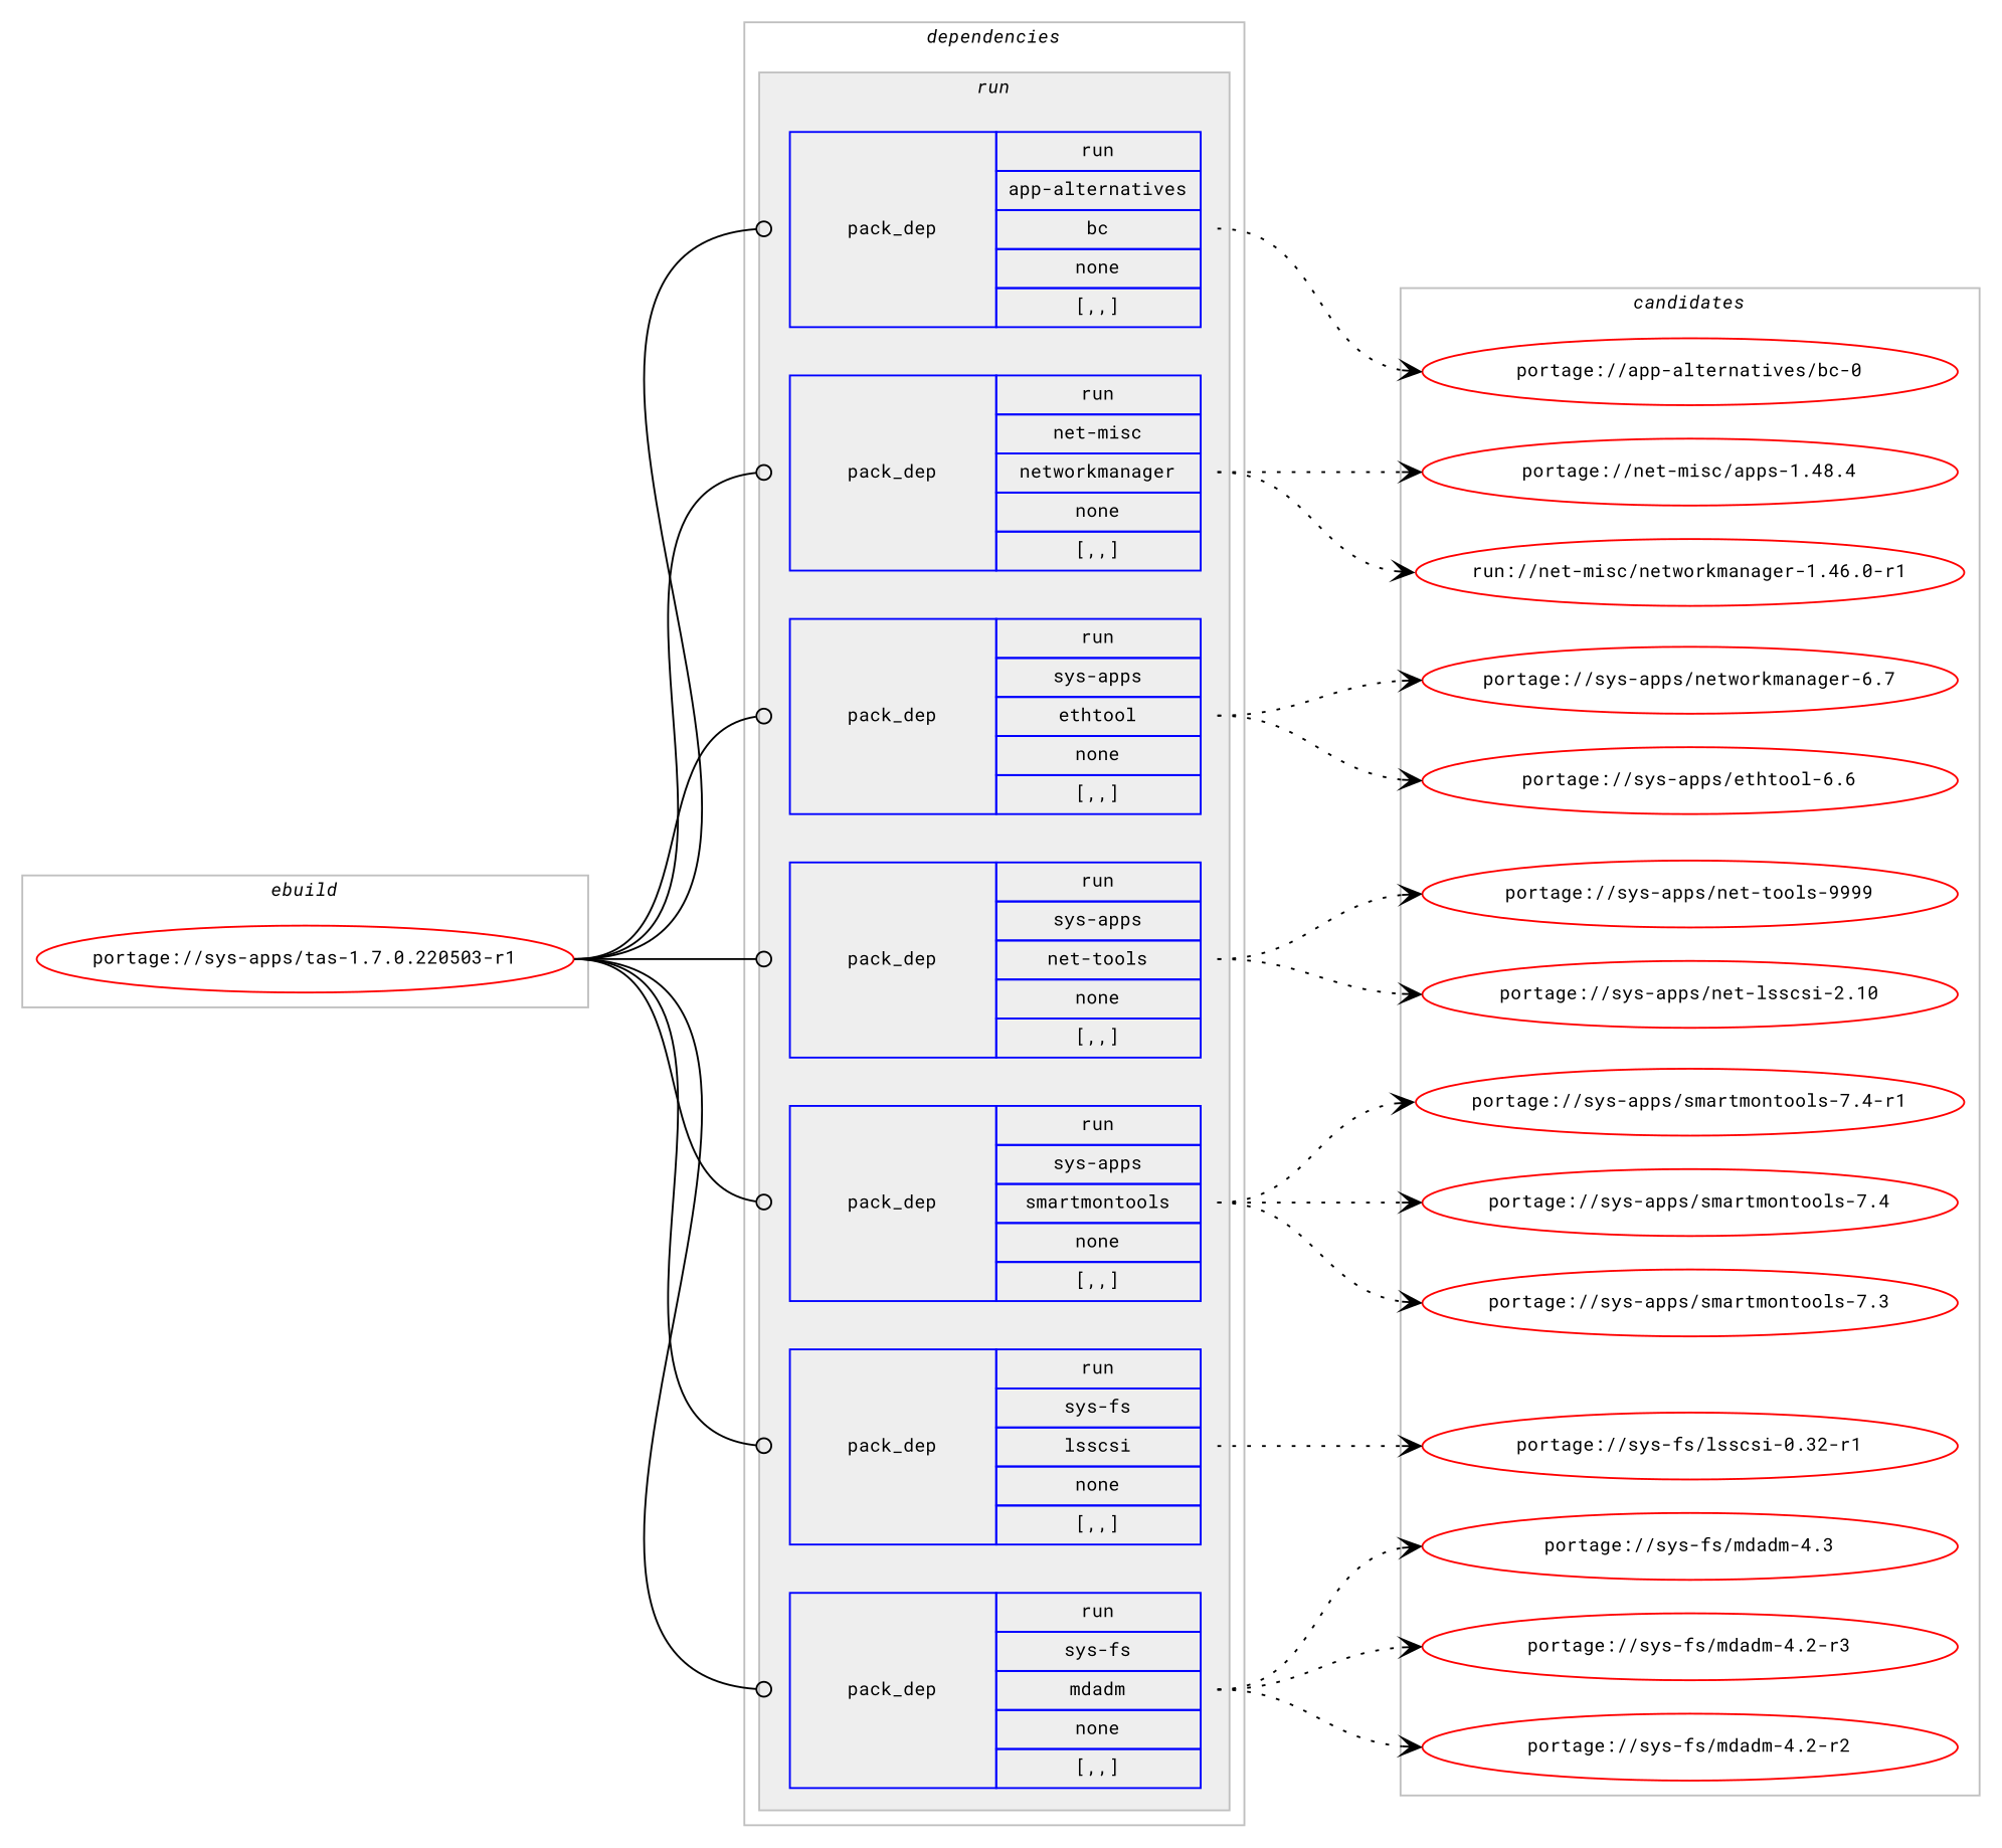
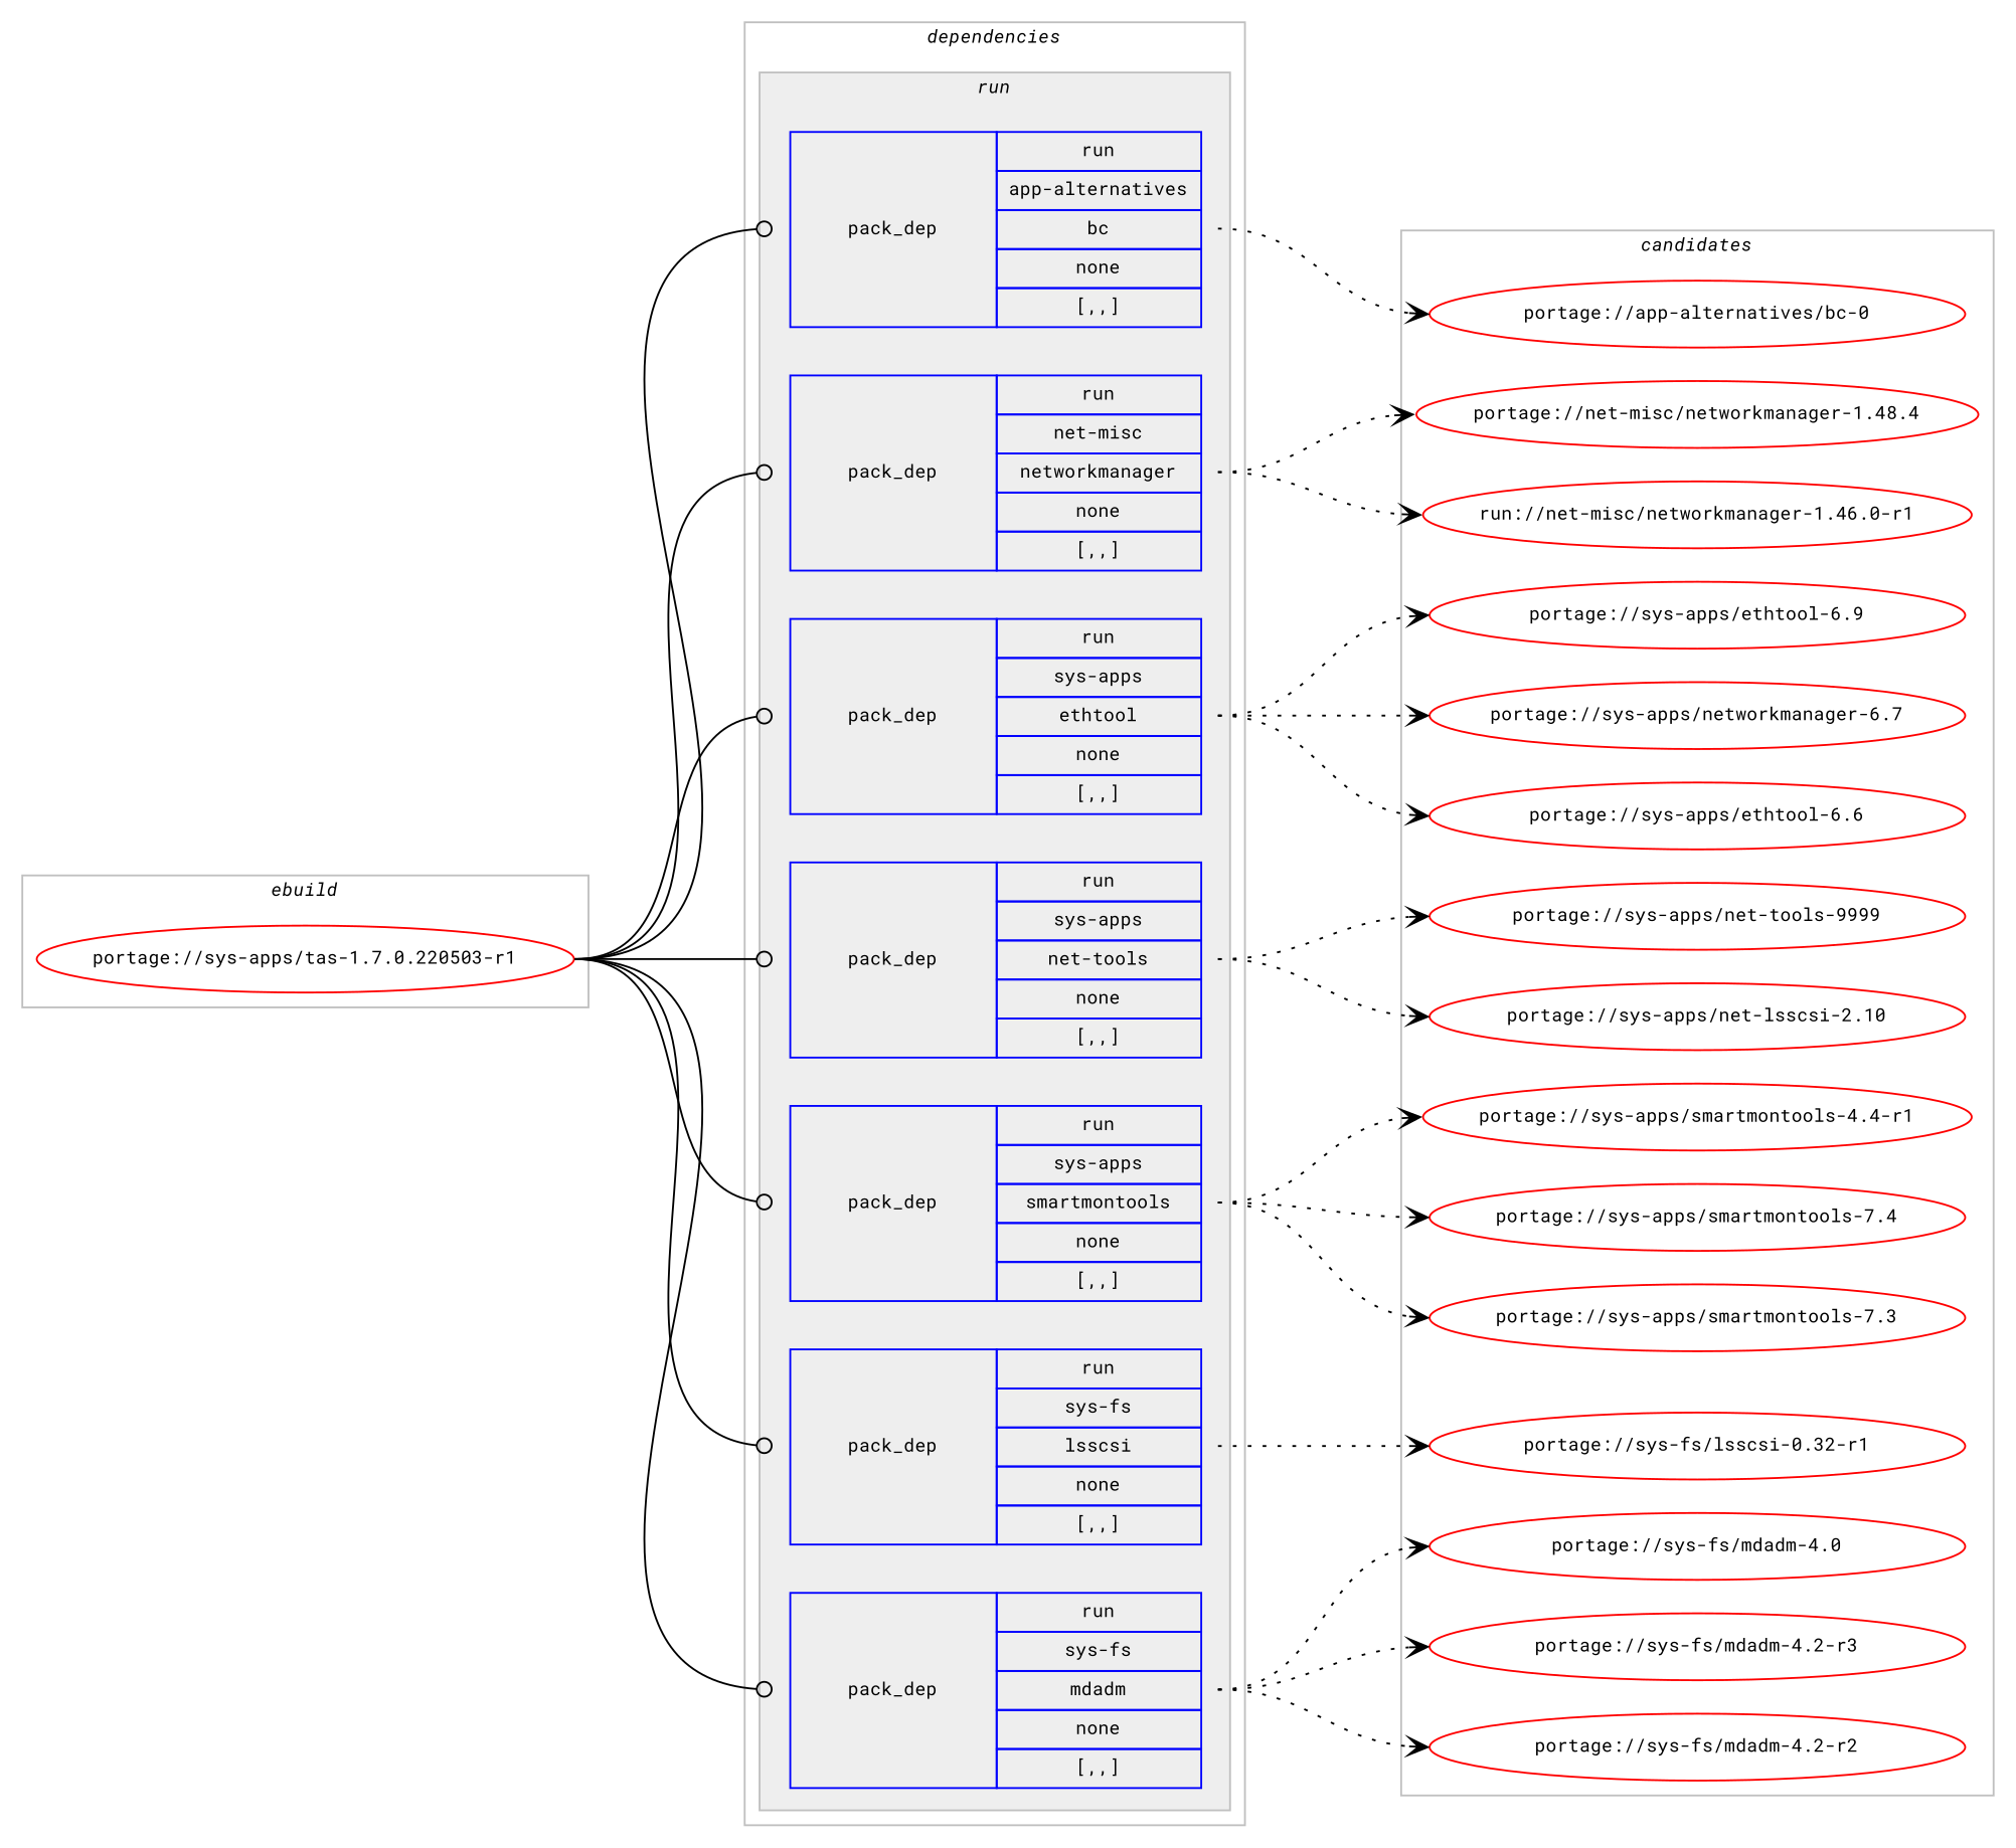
  digraph {
    compound=true
    concentrate=true
    fontname="Roboto Mono"
    fontsize=10
    newrank=true
    rankdir=LR
    ranksep=1.5
    node [color=red fontname="Roboto Mono" fontsize=10]
    edge [arrowhead=vee fontname="Roboto Mono" headport=w style=dotted tailport=e weight=100]
    n1 [label="portage://sys-apps/tas-1.7.0.220503-r1" width=4]
    n2 [color=blue label=<<TABLE BORDER="0" CELLBORDER="1" CELLSPACING="0" CELLPADDING="4" WIDTH="220"><TR><TD ROWSPAN="6" CELLPADDING="30">pack_dep</TD></TR><TR><TD WIDTH="110">run</TD></TR><TR><TD>app-alternatives</TD></TR><TR><TD>bc</TD></TR><TR><TD>none</TD></TR><TR><TD>[,,]</TD></TR></TABLE>> shape=none]
    n3 [color=blue label=<<TABLE BORDER="0" CELLBORDER="1" CELLSPACING="0" CELLPADDING="4" WIDTH="220"><TR><TD ROWSPAN="6" CELLPADDING="30">pack_dep</TD></TR><TR><TD WIDTH="110">run</TD></TR><TR><TD>net-misc</TD></TR><TR><TD>networkmanager</TD></TR><TR><TD>none</TD></TR><TR><TD>[,,]</TD></TR></TABLE>> shape=none]
    n4 [color=blue label=<<TABLE BORDER="0" CELLBORDER="1" CELLSPACING="0" CELLPADDING="4" WIDTH="220"><TR><TD ROWSPAN="6" CELLPADDING="30">pack_dep</TD></TR><TR><TD WIDTH="110">run</TD></TR><TR><TD>sys-apps</TD></TR><TR><TD>ethtool</TD></TR><TR><TD>none</TD></TR><TR><TD>[,,]</TD></TR></TABLE>> shape=none]
    n5 [color=blue label=<<TABLE BORDER="0" CELLBORDER="1" CELLSPACING="0" CELLPADDING="4" WIDTH="220"><TR><TD ROWSPAN="6" CELLPADDING="30">pack_dep</TD></TR><TR><TD WIDTH="110">run</TD></TR><TR><TD>sys-apps</TD></TR><TR><TD>net-tools</TD></TR><TR><TD>none</TD></TR><TR><TD>[,,]</TD></TR></TABLE>> shape=none]
    n6 [color=blue label=<<TABLE BORDER="0" CELLBORDER="1" CELLSPACING="0" CELLPADDING="4" WIDTH="220"><TR><TD ROWSPAN="6" CELLPADDING="30">pack_dep</TD></TR><TR><TD WIDTH="110">run</TD></TR><TR><TD>sys-apps</TD></TR><TR><TD>smartmontools</TD></TR><TR><TD>none</TD></TR><TR><TD>[,,]</TD></TR></TABLE>> shape=none]
    n7 [color=blue label=<<TABLE BORDER="0" CELLBORDER="1" CELLSPACING="0" CELLPADDING="4" WIDTH="220"><TR><TD ROWSPAN="6" CELLPADDING="30">pack_dep</TD></TR><TR><TD WIDTH="110">run</TD></TR><TR><TD>sys-fs</TD></TR><TR><TD>lsscsi</TD></TR><TR><TD>none</TD></TR><TR><TD>[,,]</TD></TR></TABLE>> shape=none]
    n8 [color=blue label=<<TABLE BORDER="0" CELLBORDER="1" CELLSPACING="0" CELLPADDING="4" WIDTH="220"><TR><TD ROWSPAN="6" CELLPADDING="30">pack_dep</TD></TR><TR><TD WIDTH="110">run</TD></TR><TR><TD>sys-fs</TD></TR><TR><TD>mdadm</TD></TR><TR><TD>none</TD></TR><TR><TD>[,,]</TD></TR></TABLE>> shape=none]
    n9 [label="portage://app-alternatives/bc-0" width=4]
-   n10 [label="portage://net-misc/apps-1.48.4" width=4]
+   n10 [label="portage://net-misc/networkmanager-1.48.4" width=4]
    n11 [label="run://net-misc/networkmanager-1.46.0-r1" width=4]
+   n12 [label="portage://sys-apps/ethtool-6.9" width=4]
    n13 [label="portage://sys-apps/networkmanager-6.7" width=4]
    n14 [label="portage://sys-apps/ethtool-6.6" width=4]
    n15 [label="portage://sys-apps/net-tools-9999" width=4]
    n16 [label="portage://sys-apps/net-lsscsi-2.10" width=4]
-   n17 [label="portage://sys-apps/smartmontools-7.4-r1" width=4]
+   n17 [label="portage://sys-apps/smartmontools-4.4-r1" width=4]
    n18 [label="portage://sys-apps/smartmontools-7.4" width=4]
    n19 [label="portage://sys-apps/smartmontools-7.3" width=4]
    n20 [label="portage://sys-fs/lsscsi-0.32-r1" width=4]
-   n21 [label="portage://sys-fs/mdadm-4.3" width=4]
+   n21 [label="portage://sys-fs/mdadm-4.0" width=4]
    n22 [label="portage://sys-fs/mdadm-4.2-r3" width=4]
    n23 [label="portage://sys-fs/mdadm-4.2-r2" width=4]
    subgraph cluster_1 {
      color=gray
      label=<<i>ebuild</i>>
      n1
    }
    subgraph cluster_2 {
      color=gray
      label=<<i>dependencies</i>>
      subgraph cluster_3 {
        color=gray
        fillcolor="#eeeeee"
        label=<<i>compile</i>>
        style=filled
      }
      subgraph cluster_4 {
        color=gray
        fillcolor="#eeeeee"
        label=<<i>compile and run</i>>
        style=filled
      }
      subgraph cluster_5 {
        color=gray
        fillcolor="#eeeeee"
        label=<<i>run</i>>
        style=filled
        subgraph sub_6 {
          color=gray
          fillcolor="#eeeeee"
          label=<<i>run</i>>
          style=filled
          n2
        }
        subgraph sub_7 {
          color=gray
          fillcolor="#eeeeee"
          label=<<i>run</i>>
          style=filled
          n3
        }
        subgraph sub_8 {
          color=gray
          fillcolor="#eeeeee"
          label=<<i>run</i>>
          style=filled
          n4
        }
        subgraph sub_9 {
          color=gray
          fillcolor="#eeeeee"
          label=<<i>run</i>>
          style=filled
          n5
        }
        subgraph sub_10 {
          color=gray
          fillcolor="#eeeeee"
          label=<<i>run</i>>
          style=filled
          n6
        }
        subgraph sub_11 {
          color=gray
          fillcolor="#eeeeee"
          label=<<i>run</i>>
          style=filled
          n7
        }
        subgraph sub_12 {
          color=gray
          fillcolor="#eeeeee"
          label=<<i>run</i>>
          style=filled
          n8
        }
      }
    }
    subgraph cluster_13 {
      color=gray
      label=<<i>candidates</i>>
      rank=same
      subgraph sub_14 {
        color=black
        label=<<i>candidates</i>>
        nodesep=1
        rank=same
        n9
      }
      subgraph sub_15 {
        color=black
        label=<<i>candidates</i>>
        nodesep=1
        rank=same
        n10
        n11
      }
      subgraph sub_16 {
        color=black
        label=<<i>candidates</i>>
        nodesep=1
        rank=same
+       n12
        n13
        n14
      }
      subgraph sub_17 {
        color=black
        label=<<i>candidates</i>>
        nodesep=1
        rank=same
        n15
        n16
      }
      subgraph sub_18 {
        color=black
        label=<<i>candidates</i>>
        nodesep=1
        rank=same
        n17
        n18
        n19
      }
      subgraph sub_19 {
        color=black
        label=<<i>candidates</i>>
        nodesep=1
        rank=same
        n20
      }
      subgraph sub_20 {
        color=black
        label=<<i>candidates</i>>
        nodesep=1
        rank=same
        n21
        n22
        n23
      }
    }
    n1 -> n2 [arrowhead=odot style=solid weight=20]
    n1 -> n3 [arrowhead=odot style=solid weight=20]
    n1 -> n4 [arrowhead=odot style=solid weight=20]
    n1 -> n5 [arrowhead=odot style=solid weight=20]
    n1 -> n6 [arrowhead=odot style=solid weight=20]
    n1 -> n7 [arrowhead=odot style=solid weight=20]
    n1 -> n8 [arrowhead=odot style=solid weight=20]
    n2 -> n9
    n3 -> n10
    n3 -> n11
+   n4 -> n12
    n4 -> n13
    n4 -> n14
    n5 -> n15
    n5 -> n16
    n6 -> n17
    n6 -> n18
    n6 -> n19
    n7 -> n20
    n8 -> n21
    n8 -> n22
    n8 -> n23
  }
